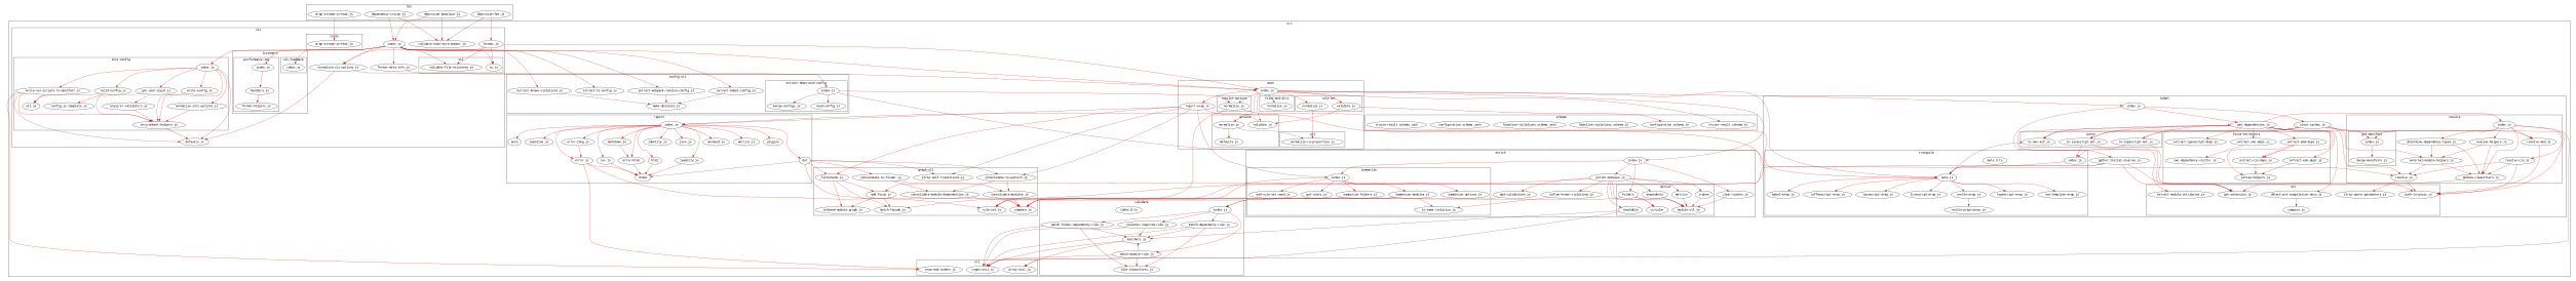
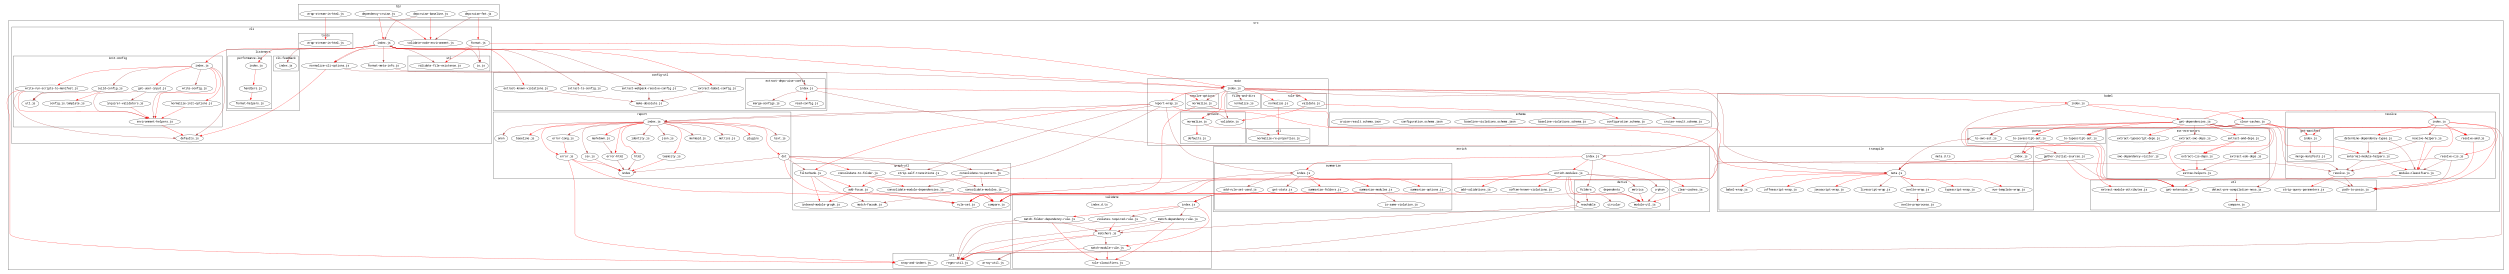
  strict digraph {
    fontname="Roboto Mono"
    node [fontname="Roboto Mono"]
    edge [color=red fontname="Roboto Mono"]
    n1 [label=<depcruise-baseline.js>]
    n2 [label=<depcruise-fmt.js>]
    n3 [label=<dependency-cruise.js>]
    n4 [label=<wrap-stream-in-html.js>]
    n5 [label=<index.js>]
    n6 [label=<build-config.js>]
    n7 [label=<config.js.template.js>]
    n8 [label=<utl.js>]
    n9 [label=<environment-helpers.js>]
    n10 [label=<get-user-input.js>]
    n11 [label=<inquirer-validators.js>]
    n12 [label=<normalize-init-options.js>]
    n13 [label=<write-config.js>]
    n14 [label=<write-run-scripts-to-manifest.js>]
    n15 [label=<wrap-stream-in-html.js>]
    n16 [label=<index.js>]
    n17 [label=<index.js>]
    n18 [label=<format-helpers.js>]
    n19 [label=<handlers.js>]
    n20 [label=<io.js>]
    n21 [label=<validate-file-existence.js>]
    n22 [label=<index.js>]
    n23 [label=<validate-node-environment.js>]
    n24 [label=<format.js>]
    n25 [label=<defaults.js>]
    n26 [label=<format-meta-info.js>]
    n27 [label=<normalize-cli-options.js>]
    n28 [label=<index.js>]
    n29 [label=<merge-configs.js>]
    n30 [label=<read-config.js>]
    n31 [label=<extract-babel-config.js>]
    n32 [label=<extract-known-violations.js>]
    n33 [label=<extract-ts-config.js>]
    n34 [label=<extract-webpack-resolve-config.js>]
    n35 [label=<make-absolute.js>]
    n36 [label=<module-utl.js>]
    n37 [label=<circular>]
    n38 [label=<dependents>]
    n39 [label=<folders>]
    n40 [label=<metrics>]
    n41 [label=<orphan>]
    n42 [label=<reachable>]
    n43 [label=<index.js>]
    n44 [label=<is-same-violation.js>]
    n45 [label=<add-rule-set-used.js>]
    n46 [label=<get-stats.js>]
    n47 [label=<summarize-folders.js>]
    n48 [label=<summarize-modules.js>]
    n49 [label=<summarize-options.js>]
    n50 [label=<add-validations.js>]
    n51 [label=<clear-caches.js>]
    n52 [label=<enrich-modules.js>]
    n53 [label=<soften-known-violations.js>]
    n54 [label=<index.js>]
    n55 [label=<estree-helpers.js>]
    n56 [label=<extract-amd-deps.js>]
    n57 [label=<extract-cjs-deps.js>]
    n58 [label=<extract-es6-deps.js>]
    n59 [label=<extract-swc-deps.js>]
    n60 [label=<swc-dependency-visitor.js>]
    n61 [label=<extract-typescript-deps.js>]
    n62 [label=<to-javascript-ast.js>]
    n63 [label=<to-swc-ast.js>]
    n64 [label=<to-typescript-ast.js>]
    n65 [label=<index.js>]
    n66 [label=<merge-manifests.js>]
    n67 [label=<resolve.js>]
    n68 [label=<external-module-helpers.js>]
    n69 [label=<resolve-amd.js>]
    n70 [label=<index.js>]
    n71 [label=<determine-dependency-types.js>]
    n72 [label=<module-classifiers.js>]
    n73 [label=<resolve-cjs.js>]
    n74 [label=<resolve-helpers.js>]
    n75 [label=<meta.js>]
    n76 [label=<index.js>]
    n77 [label=<babel-wrap.js>]
    n78 [label=<coffeescript-wrap.js>]
    n79 [label=<javascript-wrap.js>]
    n80 [label=<livescript-wrap.js>]
    n81 [label=<meta.d.ts>]
    n82 [label=<svelte-wrap.js>]
    n83 [label=<typescript-wrap.js>]
    n84 [label=<vue-template-wrap.js>]
    n85 [label=<svelte-preprocess.js>]
    n86 [label=<get-extension.js>]
    n87 [label=<path-to-posix.js>]
    n88 [label=<detect-pre-compilation-ness.js>]
    n89 [label=<extract-module-attributes.js>]
    n90 [label=<strip-query-parameters.js>]
    n91 [label=<compare.js>]
    n92 [label=<clear-caches.js>]
    n93 [label=<gather-initial-sources.js>]
    n94 [label=<get-dependencies.js>]
    n95 [label=<index.js>]
    n96 [label=<add-focus.js>]
    n97 [label=<compare.js>]
    n98 [label=<rule-set.js>]
    n99 [label=<match-facade.js>]
    n100 [label=<indexed-module-graph.js>]
    n101 [label=<consolidate-module-dependencies.js>]
    n102 [label=<consolidate-modules.js>]
    n103 [label=<consolidate-to-folder.js>]
    n104 [label=<consolidate-to-pattern.js>]
    n105 [label=<filterbank.js>]
    n106 [label=<strip-self-transitions.js>]
    n107 [label=<normalize.js>]
    n108 [label=<normalize.js>]
    n109 [label=<validate.js>]
    n110 [label=<defaults.js>]
    n111 [label=<normalize.js>]
    n112 [label=<normalize.js>]
    n113 [label=<validate.js>]
    n114 [label=<normalize-re-properties.js>]
    n115 [label=<index.js>]
    n116 [label=<report-wrap.js>]
    n117 [label=<cruise-result.schema.js>]
    n118 [label=<configuration.schema.js>]
    n119 [label=<baseline-violations.schema.js>]
    n120 [label=<baseline-violations.schema.json>]
    n121 [label=<configuration.schema.json>]
    n122 [label=<cruise-result.schema.json>]
    n123 [label=<index.js>]
    n124 [label=<anon>]
    n125 [label=<baseline.js>]
    n126 [label=<csv.js>]
    n127 [label=index]
    n128 [label=<dot>]
    n129 [label=<error-html>]
    n130 [label=<error-long.js>]
    n131 [label=<error.js>]
    n132 [label=<html>]
    n133 [label=<identity.js>]
    n134 [label=<json.js>]
    n135 [label=<markdown.js>]
    n136 [label=<mermaid.js>]
    n137 [label=<metrics.js>]
    n138 [label=<plugins>]
    n139 [label=<teamcity.js>]
+   n140 [label=<text.js>]
    n141 [label=<wrap-and-indent.js>]
    n142 [label=<regex-util.js>]
    n143 [label=<array-util.js>]
    n144 [label=<index.js>]
    n145 [label=<matchers.js>]
    n146 [label=<index.d.ts>]
    n147 [label=<match-dependency-rule.js>]
    n148 [label=<match-folder-dependency-rule.js>]
    n149 [label=<match-module-rule.js>]
    n150 [label=<violates-required-rule.js>]
    n151 [label=<rule-classifiers.js>]
    subgraph cluster_1 {
      label=bin
      n1
      n2
      n3
      n4
    }
    subgraph cluster_2 {
      label=src
      subgraph cluster_3 {
        label=cli
        n22
        n23
        n24
        n25
        n26
        n27
        subgraph cluster_4 {
          label="init-config"
          n5
          n6
          n7
          n8
          n9
          n10
          n11
          n12
          n13
          n14
        }
        subgraph cluster_5 {
          label=tools
          n15
        }
        subgraph cluster_6 {
          label=listeners
          subgraph cluster_7 {
            label="cli-feedback"
            n16
          }
          subgraph cluster_8 {
            label="performance-log"
            n17
            n18
            n19
          }
        }
        subgraph cluster_9 {
          label=utl
          n20
          n21
        }
      }
      subgraph cluster_10 {
        label="config-utl"
        n31
        n32
        n33
        n34
        n35
        subgraph cluster_11 {
          label="extract-depcruise-config"
          n28
          n29
          n30
        }
      }
      subgraph cluster_12 {
        label=enrich
        n50
        n51
        n52
        n53
        n54
        subgraph cluster_13 {
          label=derive
          n36
          n37
          n38
          n39
          n40
          n41
          n42
        }
        subgraph cluster_14 {
          label=summarize
          n43
          n44
          n45
          n46
          n47
          n48
          n49
        }
      }
      subgraph cluster_15 {
        label=babel
        n92
        n93
        n94
        n95
        subgraph cluster_16 {
-         label="focus-extractors"
+         label="ast-extractors"
          n55
          n56
          n57
          n58
          n59
          n60
          n61
        }
        subgraph cluster_17 {
          label=parse
          n62
          n63
          n64
        }
        subgraph cluster_18 {
          label=resolve
          n67
          n68
          n69
          n70
          n71
          n72
          n73
          n74
          subgraph cluster_19 {
            label="get-manifest"
            n65
            n66
          }
        }
        subgraph cluster_20 {
          label=transpile
          n75
          n76
          n77
          n78
          n79
          n80
          n81
          n82
          n83
          n84
          n85
        }
        subgraph cluster_21 {
          label=utl
          n86
          n87
          n88
          n89
          n90
          n91
        }
      }
      subgraph cluster_22 {
        label="graph-utl"
        n96
        n97
        n98
        n99
        n100
        n101
        n102
        n103
        n104
        n105
        n106
      }
      subgraph cluster_23 {
        label=main
        n115
        n116
        subgraph cluster_24 {
          label="files-and-dirs"
          n107
        }
        subgraph cluster_25 {
          label=options
          n108
          n109
          n110
        }
        subgraph cluster_26 {
          label="resolve-options"
          n111
        }
        subgraph cluster_27 {
          label="rule-set"
          n112
          n113
        }
        subgraph cluster_28 {
          label=utl
          n114
        }
      }
      subgraph cluster_29 {
        label=schema
        n117
        n118
        n119
        n120
        n121
        n122
      }
      subgraph cluster_30 {
        label=report
        n123
        n124
        n125
        n126
        n127
        n128
        n129
        n130
        n131
        n132
        n133
        n134
        n135
        n136
        n137
        n138
        n139
+       n140
      }
      subgraph cluster_31 {
        label=utl
        n141
        n142
        n143
      }
      subgraph cluster_32 {
        label=validate
        n144
        n145
        n146
        n147
        n148
        n149
        n150
        n151
      }
    }
    n1 -> n22 [color=brown]
    n1 -> n23
    n2 -> n23 [color=brown]
    n2 -> n24
    n3 -> n22
    n3 -> n23
    n4 -> n15
    n5 -> n6 [color=brown]
    n5 -> n9
    n5 -> n10
    n5 -> n12
    n5 -> n13 [color=brown]
    n5 -> n14
    n5 -> n25 [color=brown]
    n6 -> n7
    n6 -> n8 [color=brown]
    n9 -> n25
    n10 -> n9 [color=brown]
    n10 -> n11 [color=brown]
    n11 -> n9
    n12 -> n9
    n13 -> n9 [color=brown]
    n14 -> n8 [color=brown]
    n14 -> n9
    n14 -> n25 [color=brown]
    n14 -> n141
    n17 -> n19
    n19 -> n18
    n22 -> n5
    n22 -> n16 [color=brown]
    n22 -> n17
    n22 -> n20 [color=brown]
    n22 -> n21 [color=brown]
    n22 -> n26 [color=brown]
    n22 -> n27 [color=brown]
    n22 -> n31
    n22 -> n32
    n22 -> n33 [color=brown]
    n22 -> n34 [color=brown]
    n22 -> n115
    n24 -> n20 [color=brown]
    n24 -> n21
    n24 -> n27
    n24 -> n115
    n26 -> n115 [color=brown]
    n27 -> n25
    n27 -> n28 [color=brown]
    n28 -> n29 [color=brown]
    n28 -> n30
    n28 -> n67 [color=brown]
    n28 -> n111
    n31 -> n35 [color=brown]
    n32 -> n35 [color=brown]
    n34 -> n35 [color=brown]
    n38 -> n36 [color=brown]
    n39 -> n36 [color=brown]
-   n39 -> n37 [color=brown]
+   n39 -> n42 [color=brown]
    n39 -> n144 [color=brown]
    n40 -> n36
    n41 -> n36 [color=brown]
    n42 -> n142 [color=brown]
    n42 -> n145 [color=brown]
    n43 -> n45 [color=brown]
    n43 -> n46 [color=brown]
    n43 -> n47
    n43 -> n48
    n43 -> n49
    n43 -> n97 [color=brown]
    n47 -> n98
    n48 -> n44 [color=brown]
    n48 -> n97
    n48 -> n98
    n50 -> n144
    n51 -> n36
    n52 -> n36
    n52 -> n37 [color=brown]
-   n52 -> n38 [color=brown]
    n52 -> n40 [color=brown]
    n52 -> n41 [color=brown]
    n52 -> n42 [color=brown]
    n52 -> n50
    n52 -> n53
    n52 -> n96
-   n53 -> n44
    n54 -> n39 [color=brown]
    n54 -> n43
    n54 -> n51
    n54 -> n52
    n56 -> n55
    n56 -> n57
    n57 -> n55
    n58 -> n55 [color=brown]
    n59 -> n60 [color=brown]
    n62 -> n76 [color=brown]
    n62 -> n86
    n64 -> n76
    n64 -> n86 [color=brown]
    n65 -> n66 [color=brown]
    n67 -> n87 [color=brown]
    n67 -> n90
    n68 -> n67 [color=brown]
    n68 -> n72
    n69 -> n87
    n70 -> n65
    n70 -> n69
    n70 -> n71
    n70 -> n72
    n70 -> n73
    n70 -> n74 [color=brown]
    n70 -> n87
    n71 -> n68 [color=brown]
    n71 -> n72 [color=brown]
    n72 -> n86
    n73 -> n67 [color=brown]
    n73 -> n72 [color=brown]
    n73 -> n87 [color=brown]
    n74 -> n68 [color=brown]
    n74 -> n72
    n75 -> n63 [color=brown]
    n75 -> n77
    n75 -> n78
    n75 -> n79
    n75 -> n80 [color=brown]
    n75 -> n82 [color=brown]
    n75 -> n83
    n75 -> n84
    n76 -> n75
    n82 -> n85 [color=brown]
    n88 -> n91 [color=brown]
    n92 -> n62
    n92 -> n63 [color=brown]
    n92 -> n64 [color=brown]
    n92 -> n65
    n92 -> n67 [color=brown]
    n92 -> n68
    n92 -> n69
    n93 -> n75 [color=brown]
    n93 -> n86
    n93 -> n87 [color=brown]
    n93 -> n99 [color=brown]
    n94 -> n56
    n94 -> n57
    n94 -> n58 [color=brown]
    n94 -> n59 [color=brown]
    n94 -> n61
    n94 -> n62
    n94 -> n63 [color=brown]
-   n64 -> n94
+   n94 -> n64
    n94 -> n70
    n94 -> n88 [color=brown]
    n94 -> n89
    n94 -> n143 [color=brown]
    n95 -> n92
    n95 -> n93 [color=brown]
    n95 -> n94
-   n96 -> n99 [color=brown]
+   n96 -> n98 [color=brown]
    n96 -> n100
    n101 -> n97
    n102 -> n97
    n103 -> n101
    n103 -> n102 [color=brown]
    n104 -> n101 [color=brown]
    n104 -> n102 [color=brown]
    n105 -> n96
    n105 -> n99 [color=brown]
    n105 -> n100
    n108 -> n110
    n108 -> n114 [color=brown]
    n109 -> n123 [color=brown]
    n111 -> n75
    n111 -> n98
    n112 -> n114
    n113 -> n109
    n113 -> n118
    n115 -> n54 [color=brown]
    n115 -> n75 [color=brown]
    n115 -> n95
    n115 -> n107 [color=brown]
    n115 -> n108
    n115 -> n109 [color=brown]
    n115 -> n111 [color=brown]
    n115 -> n112
    n115 -> n113
    n115 -> n116
    n115 -> n117 [color=brown]
    n116 -> n43 [color=brown]
    n116 -> n97
    n116 -> n104 [color=brown]
    n116 -> n105
    n116 -> n106 [color=brown]
    n116 -> n123 [color=brown]
    n123 -> n124 [color=brown]
    n123 -> n125
    n123 -> n126 [color=brown]
    n123 -> n128
    n123 -> n129
    n123 -> n130 [color=brown]
    n123 -> n131
    n123 -> n132
    n123 -> n133 [color=brown]
    n123 -> n134 [color=brown]
    n123 -> n135
    n123 -> n136 [color=brown]
    n123 -> n137 [color=brown]
    n123 -> n138
    n123 -> n139
+   n123 -> n140 [color=brown]
    n126 -> n127 [color=brown]
    n128 -> n97
    n128 -> n103
    n128 -> n104 [color=brown]
    n128 -> n105 [color=brown]
    n128 -> n106 [color=brown]
    n128 -> n127 [color=brown]
    n129 -> n127 [color=brown]
    n130 -> n131
    n131 -> n98
    n131 -> n127
    n131 -> n141
    n132 -> n127 [color=brown]
    n135 -> n129 [color=brown]
    n139 -> n127
    n144 -> n147 [color=brown]
    n144 -> n148
    n144 -> n149
    n144 -> n150 [color=brown]
    n145 -> n142
    n145 -> n143 [color=brown]
    n147 -> n142 [color=brown]
    n147 -> n145 [color=brown]
    n147 -> n151
    n148 -> n142 [color=brown]
    n148 -> n145 [color=brown]
    n148 -> n151
    n149 -> n142
-   n149 -> n145 [color=brown]
+   n145 -> n149 [color=brown]
    n149 -> n151
    n150 -> n142 [color=brown]
    n150 -> n145
  }
